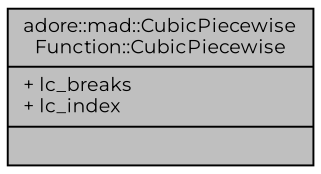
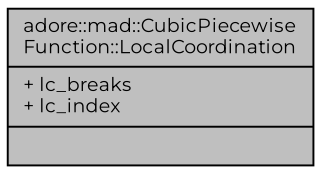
  digraph {
    fontname=Montserrat
-   n1 [color=black fillcolor=grey75 fontcolor=black fontname=Montserrat fontsize=10 height=0.2 label="{adore::mad::CubicPiecewise\lFunction::CubicPiecewise\n|+ lc_breaks\l+ lc_index\l|}" shape=record style=filled width=0.4]
+   n1 [color=black fillcolor=grey75 fontcolor=black fontname=Montserrat fontsize=10 height=0.2 label="{adore::mad::CubicPiecewise\lFunction::LocalCoordination\n|+ lc_breaks\l+ lc_index\l|}" shape=record style=filled width=0.4]
  }
